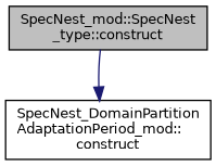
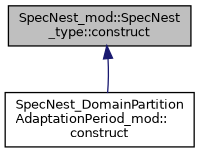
  digraph {
    rankdir=TB
    node [color=black fontname=Helvetica fontsize=10 shape=record style=filled]
    n1 [fillcolor=grey75 fontcolor=black height=0.2 label="SpecNest_mod::SpecNest\l_type::construct" width=0.4]
    n2 [fillcolor=white height=0.2 label="SpecNest_DomainPartition\lAdaptationPeriod_mod::\lconstruct" width=0.4]
-   n1 -> n2 [color=midnightblue fontname=Helvetica fontsize=10 labelfontname=Helvetica labelfontsize=10 style=solid]
+   n2 -> n1 [color=midnightblue fontname=Helvetica fontsize=10 labelfontname=Helvetica labelfontsize=10 style=solid]
  }
